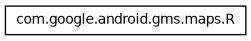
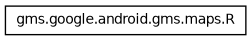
  digraph {
    rankdir=LR
-   n1 [color=black fillcolor=white fontname=Helvetica fontsize=10 height=0.2 label="com.google.android.gms.maps.R" shape=record style=filled width=0.4]
+   n1 [color=black fillcolor=white fontname=Helvetica fontsize=10 height=0.2 label="gms.google.android.gms.maps.R" shape=record style=filled width=0.4]
  }
